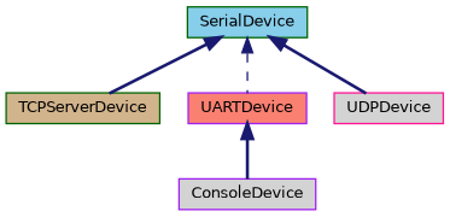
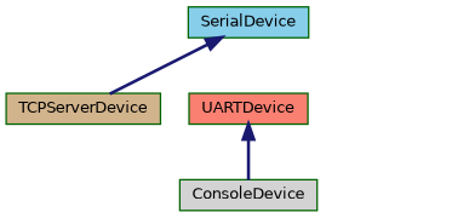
  digraph {
    node [color=darkgreen fillcolor=lightgrey fontname=Helvetica fontsize=10 shape=record style=filled]
    edge [color=midnightblue dir=back fontname=Helvetica fontsize=10 labelfontname=Helvetica labelfontsize=10 style=bold]
    n1 [fillcolor=skyblue fontcolor=black height=0.2 label=SerialDevice width=0.4]
    n2 [fillcolor=tan height=0.2 label=TCPServerDevice width=0.4]
-   n3 [color=purple fillcolor=salmon height=0.2 label=UARTDevice width=0.4]
-   n4 [color=deeppink height=0.2 label=UDPDevice width=0.4]
-   n5 [color=purple height=0.2 label=ConsoleDevice width=0.4]
+   n3 [fillcolor=salmon height=0.2 label=UARTDevice width=0.4]
+   n5 [height=0.2 label=ConsoleDevice width=0.4]
    n1 -> n2
-   n1 -> n3 [style=dashed]
-   n1 -> n4
    n3 -> n5
  }
